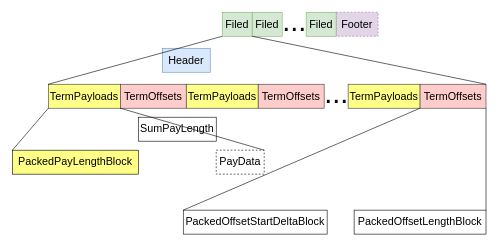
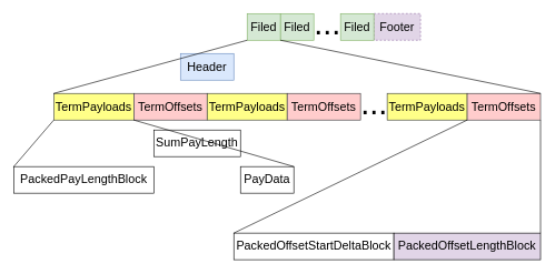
  <mxCell id="0" />
  <mxCell id="1" parent="0" />
  <mxCell id="2" value="&lt;font style=&quot;font-size: 18px&quot;&gt;Header&lt;/font&gt;" style="rounded=0;whiteSpace=wrap;html=1;fillColor=#dae8fc;strokeColor=#6c8ebf;" vertex="1" parent="1"><mxGeometry x="270" y="80" width="80" height="40" as="geometry" /></mxCell>
  <mxCell id="3" value="&lt;font style=&quot;font-size: 18px&quot;&gt;TermPayloads&lt;/font&gt;" style="rounded=0;whiteSpace=wrap;html=1;fillColor=#ffff88;strokeColor=#36393d;" vertex="1" parent="1"><mxGeometry x="80" y="140" width="120" height="40" as="geometry" /></mxCell>
  <mxCell id="4" value="&lt;font style=&quot;font-size: 18px&quot;&gt;Footer&lt;/font&gt;" style="rounded=0;whiteSpace=wrap;html=1;fillColor=#e1d5e7;strokeColor=#9673a6;dashed=1;" vertex="1" parent="1"><mxGeometry x="560" y="20" width="70" height="40" as="geometry" /></mxCell>
  <mxCell id="5" value="&lt;font style=&quot;font-size: 48px&quot;&gt;...&lt;/font&gt;" style="text;html=1;align=center;verticalAlign=middle;resizable=0;points=[];autosize=1;strokeColor=none;fillColor=none;" vertex="1" parent="1"><mxGeometry x="530" y="140" width="60" height="30" as="geometry" /></mxCell>
- <mxCell id="6" value="&lt;font style=&quot;font-size: 18px&quot;&gt;PackedPayLengthBlock&lt;/font&gt;" style="rounded=0;whiteSpace=wrap;html=1;fillColor=#ffff88;" vertex="1" parent="1"><mxGeometry x="20" y="250" width="210" height="40" as="geometry" /></mxCell>
+ <mxCell id="6" value="&lt;font style=&quot;font-size: 18px&quot;&gt;PackedPayLengthBlock&lt;/font&gt;" style="rounded=0;whiteSpace=wrap;html=1;" vertex="1" parent="1"><mxGeometry x="20" y="250" width="210" height="40" as="geometry" /></mxCell>
  <mxCell id="7" value="&lt;font style=&quot;font-size: 18px&quot;&gt;SumPayLength&lt;/font&gt;" style="rounded=0;whiteSpace=wrap;html=1;" vertex="1" parent="1"><mxGeometry x="230" y="195" width="130" height="40" as="geometry" /></mxCell>
  <mxCell id="8" value="&lt;font style=&quot;font-size: 18px&quot;&gt;TermOffsets&lt;/font&gt;" style="rounded=0;whiteSpace=wrap;html=1;fillColor=#ffcccc;strokeColor=#36393d;" vertex="1" parent="1"><mxGeometry x="200" y="140" width="110" height="40" as="geometry" /></mxCell>
  <mxCell id="9" value="&lt;font style=&quot;font-size: 18px&quot;&gt;TermPayloads&lt;/font&gt;" style="rounded=0;whiteSpace=wrap;html=1;fillColor=#ffff88;strokeColor=#36393d;" vertex="1" parent="1"><mxGeometry x="310" y="140" width="120" height="40" as="geometry" /></mxCell>
  <mxCell id="10" value="&lt;font style=&quot;font-size: 18px&quot;&gt;TermOffsets&lt;/font&gt;" style="rounded=0;whiteSpace=wrap;html=1;fillColor=#ffcccc;strokeColor=#36393d;" vertex="1" parent="1"><mxGeometry x="430" y="140" width="110" height="40" as="geometry" /></mxCell>
  <mxCell id="11" value="&lt;font style=&quot;font-size: 18px&quot;&gt;TermPayloads&lt;/font&gt;" style="rounded=0;whiteSpace=wrap;html=1;fillColor=#ffff88;strokeColor=#36393d;" vertex="1" parent="1"><mxGeometry x="580" y="140" width="120" height="40" as="geometry" /></mxCell>
  <mxCell id="12" value="&lt;font style=&quot;font-size: 18px&quot;&gt;TermOffsets&lt;/font&gt;" style="rounded=0;whiteSpace=wrap;html=1;fillColor=#ffcccc;strokeColor=#36393d;" vertex="1" parent="1"><mxGeometry x="700" y="140" width="110" height="40" as="geometry" /></mxCell>
- <mxCell id="13" value="&lt;font style=&quot;font-size: 18px&quot;&gt;PayData&lt;/font&gt;" style="rounded=0;whiteSpace=wrap;html=1;dashed=1;" vertex="1" parent="1"><mxGeometry x="360" y="250" width="80" height="40" as="geometry" /></mxCell>
- <mxCell id="14" value="&lt;font style=&quot;font-size: 18px&quot;&gt;PackedOffsetStartDeltaBlock&lt;br&gt;&lt;/font&gt;" style="rounded=0;whiteSpace=wrap;html=1;" vertex="1" parent="1"><mxGeometry x="305" y="350" width="240" height="40" as="geometry" /></mxCell>
- <mxCell id="15" value="&lt;font style=&quot;font-size: 18px&quot;&gt;PackedOffsetLengthBlock&lt;br&gt;&lt;/font&gt;" style="rounded=0;whiteSpace=wrap;html=1;" vertex="1" parent="1"><mxGeometry x="590" y="350" width="220" height="40" as="geometry" /></mxCell>
+ <mxCell id="13" value="&lt;font style=&quot;font-size: 18px&quot;&gt;PayData&lt;/font&gt;" style="rounded=0;whiteSpace=wrap;html=1;" vertex="1" parent="1"><mxGeometry x="360" y="250" width="80" height="40" as="geometry" /></mxCell>
+ <mxCell id="14" value="&lt;font style=&quot;font-size: 18px&quot;&gt;PackedOffsetStartDeltaBlock&lt;br&gt;&lt;/font&gt;" style="rounded=0;whiteSpace=wrap;html=1;" vertex="1" parent="1"><mxGeometry x="350" y="350" width="240" height="40" as="geometry" /></mxCell>
+ <mxCell id="15" value="&lt;font style=&quot;font-size: 18px&quot;&gt;PackedOffsetLengthBlock&lt;br&gt;&lt;/font&gt;" style="rounded=0;whiteSpace=wrap;html=1;fillColor=#e1d5e7;" vertex="1" parent="1"><mxGeometry x="590" y="350" width="220" height="40" as="geometry" /></mxCell>
  <mxCell id="16" value="" style="endArrow=none;html=1;rounded=0;exitX=0;exitY=0;exitDx=0;exitDy=0;entryX=0;entryY=1;entryDx=0;entryDy=0;" edge="1" parent="1" source="6" target="3"><mxGeometry width="50" height="50" relative="1" as="geometry"><mxPoint x="30" y="230" as="sourcePoint" /><mxPoint x="80" y="180" as="targetPoint" /></mxGeometry></mxCell>
  <mxCell id="17" value="" style="endArrow=none;html=1;rounded=0;entryX=1;entryY=1;entryDx=0;entryDy=0;exitX=1;exitY=0;exitDx=0;exitDy=0;" edge="1" parent="1" source="13" target="3"><mxGeometry width="50" height="50" relative="1" as="geometry"><mxPoint x="150" y="230" as="sourcePoint" /><mxPoint x="200" y="180" as="targetPoint" /></mxGeometry></mxCell>
  <mxCell id="18" value="" style="endArrow=none;html=1;rounded=0;entryX=0;entryY=1;entryDx=0;entryDy=0;exitX=0;exitY=0;exitDx=0;exitDy=0;" edge="1" parent="1" source="14" target="12"><mxGeometry width="50" height="50" relative="1" as="geometry"><mxPoint x="650" y="230" as="sourcePoint" /><mxPoint x="700" y="180" as="targetPoint" /></mxGeometry></mxCell>
  <mxCell id="19" value="" style="endArrow=none;html=1;rounded=0;entryX=1;entryY=1;entryDx=0;entryDy=0;exitX=1;exitY=0;exitDx=0;exitDy=0;" edge="1" parent="1" source="15" target="12"><mxGeometry width="50" height="50" relative="1" as="geometry"><mxPoint x="760" y="230" as="sourcePoint" /><mxPoint x="810" y="180" as="targetPoint" /></mxGeometry></mxCell>
  <mxCell id="20" value="&lt;font style=&quot;font-size: 18px&quot;&gt;Filed&lt;/font&gt;" style="rounded=0;whiteSpace=wrap;html=1;fillColor=#d5e8d4;strokeColor=#82b366;" vertex="1" parent="1"><mxGeometry x="370" y="20" width="50" height="40" as="geometry" /></mxCell>
  <mxCell id="21" value="&lt;font style=&quot;font-size: 18px&quot;&gt;Filed&lt;/font&gt;" style="rounded=0;whiteSpace=wrap;html=1;fillColor=#d5e8d4;strokeColor=#82b366;" vertex="1" parent="1"><mxGeometry x="420" y="20" width="50" height="40" as="geometry" /></mxCell>
  <mxCell id="22" value="&lt;font style=&quot;font-size: 48px&quot;&gt;...&lt;/font&gt;" style="text;html=1;align=center;verticalAlign=middle;resizable=0;points=[];autosize=1;strokeColor=none;fillColor=none;" vertex="1" parent="1"><mxGeometry x="460" y="20" width="60" height="30" as="geometry" /></mxCell>
  <mxCell id="23" value="&lt;font style=&quot;font-size: 18px&quot;&gt;Filed&lt;/font&gt;" style="rounded=0;whiteSpace=wrap;html=1;fillColor=#d5e8d4;strokeColor=#82b366;" vertex="1" parent="1"><mxGeometry x="510" y="20" width="50" height="40" as="geometry" /></mxCell>
  <mxCell id="24" value="" style="endArrow=none;html=1;rounded=0;exitX=0;exitY=0;exitDx=0;exitDy=0;entryX=0;entryY=1;entryDx=0;entryDy=0;" edge="1" parent="1" source="3" target="20"><mxGeometry width="50" height="50" relative="1" as="geometry"><mxPoint x="320" y="110" as="sourcePoint" /><mxPoint x="370" y="60" as="targetPoint" /></mxGeometry></mxCell>
  <mxCell id="25" value="" style="endArrow=none;html=1;rounded=0;exitX=1;exitY=0;exitDx=0;exitDy=0;entryX=1;entryY=1;entryDx=0;entryDy=0;" edge="1" parent="1" source="12" target="20"><mxGeometry width="50" height="50" relative="1" as="geometry"><mxPoint x="370" y="110" as="sourcePoint" /><mxPoint x="420" y="60" as="targetPoint" /></mxGeometry></mxCell>
